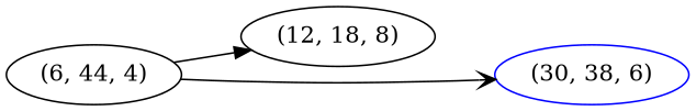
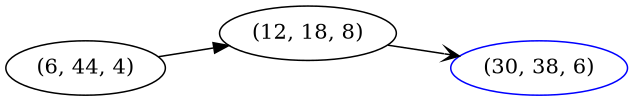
  digraph {
    rankdir=LR
    node [color=black]
    "(6, 44, 4)"
    "(12, 18, 8)"
    n3 [color=blue label="(30, 38, 6)"]
    "(6, 44, 4)" -> "(12, 18, 8)" [arrowhead=normal]
-   "(6, 44, 4)" -> n3 [arrowhead=vee]
+   "(12, 18, 8)" -> n3 [arrowhead=vee]
  }
